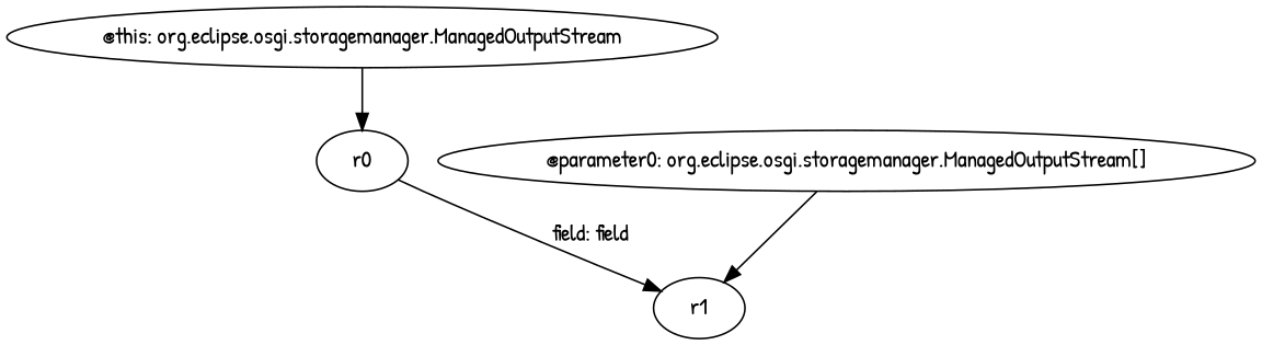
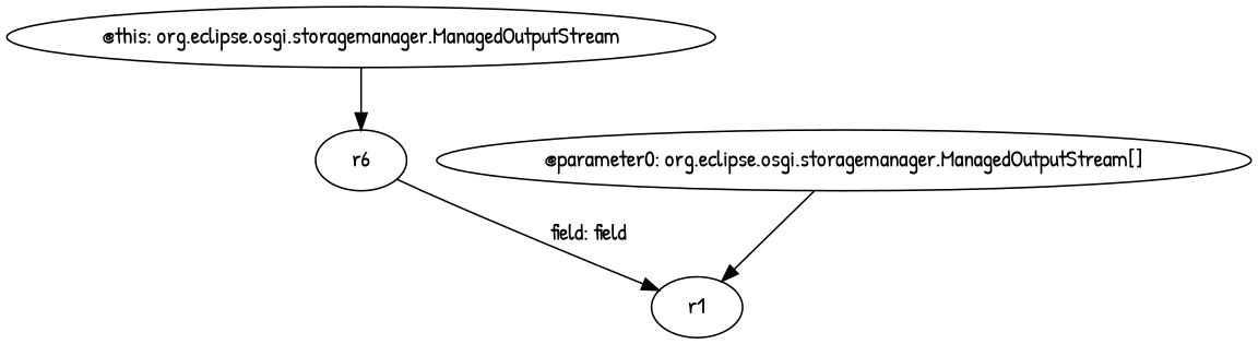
  digraph {
    fontname="Patrick Hand"
    node [fontname="Patrick Hand"]
    edge [fontname="Patrick Hand"]
    n1 [label="@this: org.eclipse.osgi.storagemanager.ManagedOutputStream"]
-   n2 [label=r0]
+   n2 [label=r6]
    n3 [label=r1]
    n4 [label="@parameter0: org.eclipse.osgi.storagemanager.ManagedOutputStream[]"]
    n1 -> n2
    n2 -> n3 [label="field: field"]
    n4 -> n3
  }
